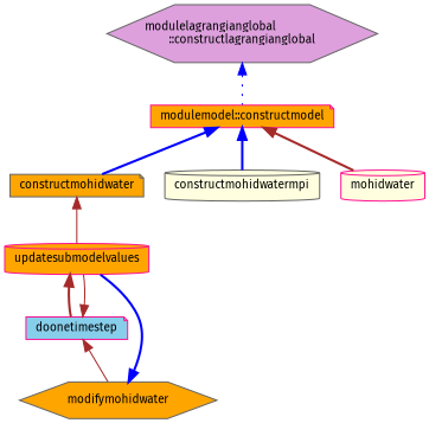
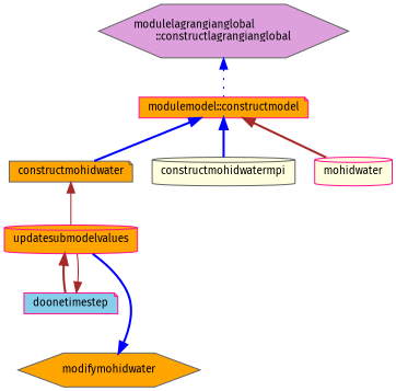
  digraph {
    fontname="Fira Sans"
    rankdir=TB
    node [color=gray40 fillcolor=orange fontname="Fira Sans" fontsize=10 shape=note style=filled]
    edge [color=brown dir=back fontname="Fira Sans" fontsize=10 labelfontname=Helvetica labelfontsize=10 style=bold]
    n1 [fillcolor=plum fontcolor=black height=0.2 label="modulelagrangianglobal\l::constructlagrangianglobal" shape=hexagon width=0.4]
    n2 [color=deeppink height=0.2 label="modulemodel::constructmodel" width=0.4]
    n3 [height=0.2 label=constructmohidwater width=0.4]
    n4 [fillcolor=lightyellow height=0.2 label=constructmohidwatermpi shape=cylinder width=0.4]
    n5 [color=deeppink fillcolor=lightyellow height=0.2 label=mohidwater shape=cylinder width=0.4]
    n6 [color=deeppink height=0.2 label=updatesubmodelvalues shape=cylinder width=0.4]
    n7 [color=deeppink fillcolor=skyblue height=0.2 label=doonetimestep width=0.4]
    n8 [height=0.2 label=modifymohidwater shape=hexagon width=0.4]
    n1 -> n2 [color=blue style=dotted]
    n2 -> n3 [color=blue]
    n2 -> n4 [color=blue]
    n2 -> n5
    n3 -> n6 [style=solid]
    n6 -> n7
    n7 -> n6 [style=solid]
-   n7 -> n8 [style=solid]
    n8 -> n6 [color=blue]
  }
